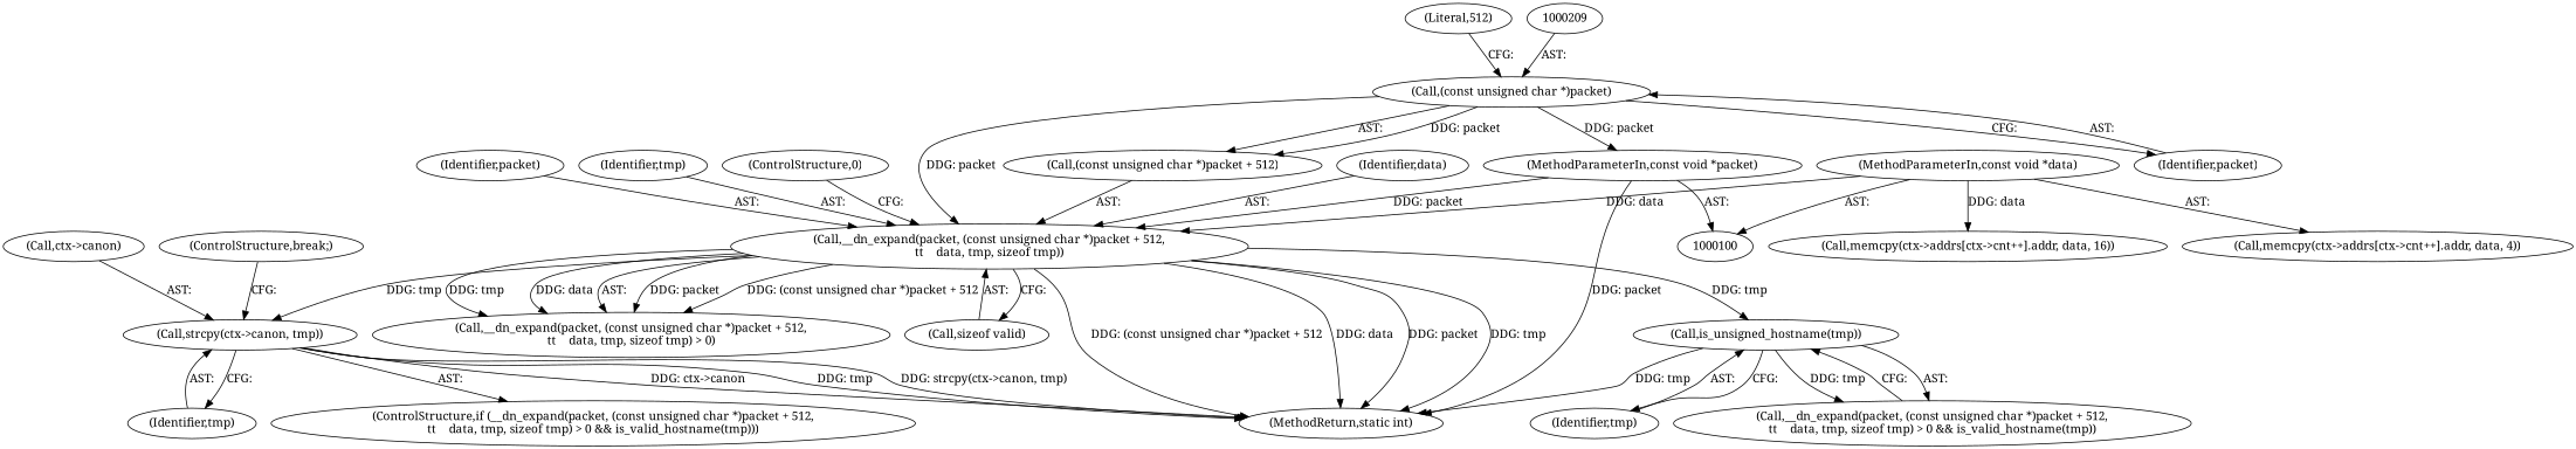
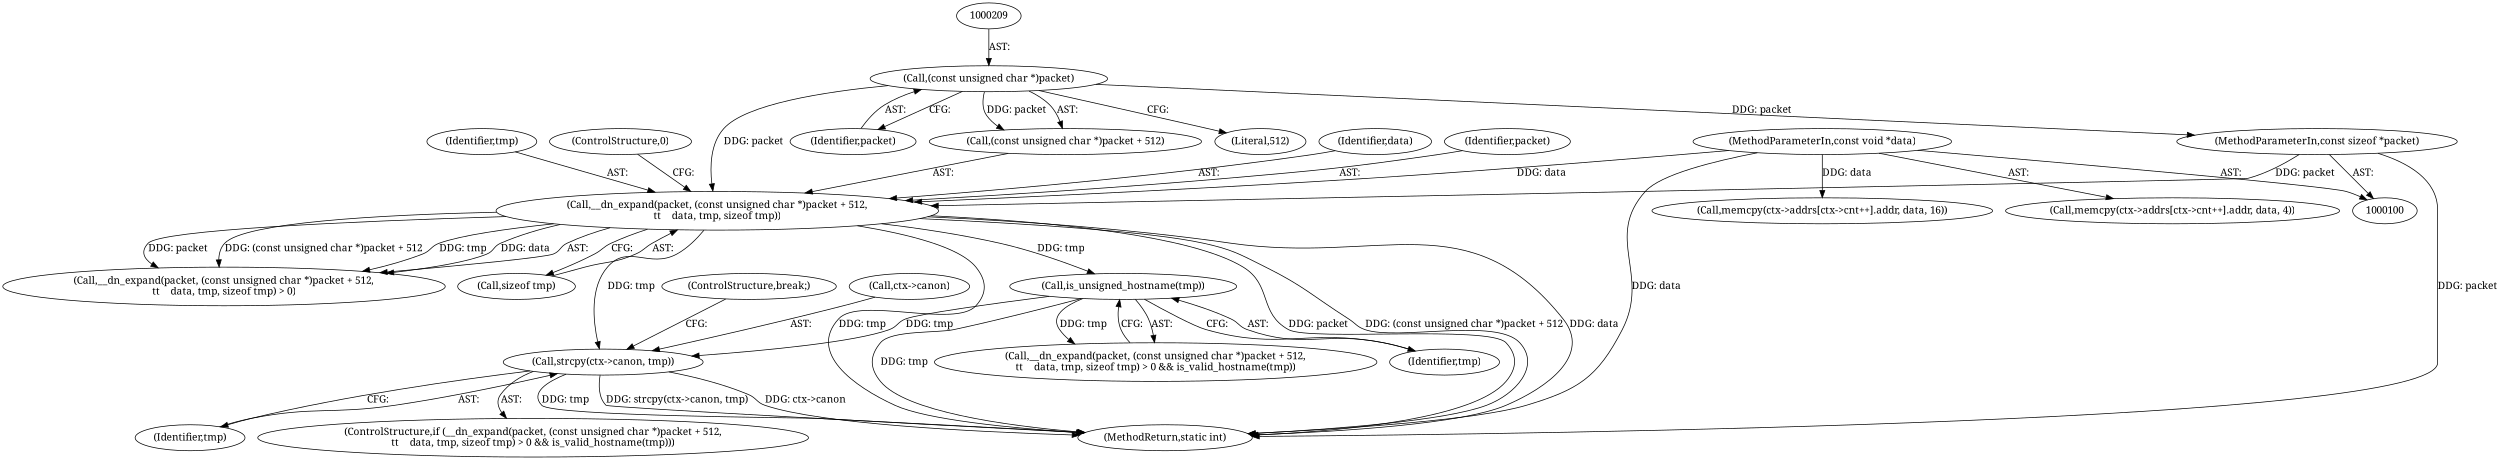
  digraph {
    fontname="Noto Serif"
    node [fontname="Noto Serif"]
    edge [fontname="Noto Serif"]
    n1 [label="(Call,strcpy(ctx->canon, tmp))"]
    n2 [label="(MethodReturn,static int)"]
    n3 [label="(Identifier,tmp)"]
    n4 [label="(ControlStructure,if (__dn_expand(packet, (const unsigned char *)packet + 512,\n\t\t    data, tmp, sizeof tmp) > 0 && is_valid_hostname(tmp)))"]
    n5 [label="(Call,is_unsigned_hostname(tmp))"]
    n6 [label="(Call,__dn_expand(packet, (const unsigned char *)packet + 512,\n\t\t    data, tmp, sizeof tmp) > 0 && is_valid_hostname(tmp))"]
    n7 [label="(Identifier,tmp)"]
    n8 [label="(Call,__dn_expand(packet, (const unsigned char *)packet + 512,\n\t\t    data, tmp, sizeof tmp))"]
    n9 [label="(Call,__dn_expand(packet, (const unsigned char *)packet + 512,\n\t\t    data, tmp, sizeof tmp) > 0)"]
-   n10 [label="(Call,sizeof valid)"]
+   n10 [label="(Call,sizeof tmp)"]
    n11 [label="(Call,(const unsigned char *)packet)"]
    n12 [label="(Call,(const unsigned char *)packet + 512)"]
    n13 [label="(Identifier,packet)"]
-   n14 [label="(MethodParameterIn,const void *packet)"]
+   n14 [label="(MethodParameterIn,const sizeof *packet)"]
    1000100
    n16 [label="(MethodParameterIn,const void *data)"]
    n17 [label="(Call,memcpy(ctx->addrs[ctx->cnt++].addr, data, 16))"]
    n18 [label="(Call,memcpy(ctx->addrs[ctx->cnt++].addr, data, 4))"]
    n19 [label="(Identifier,data)"]
    n20 [label="(ControlStructure,break;)"]
    n21 [label="(Identifier,packet)"]
    n22 [label="(Call,ctx->canon)"]
    n23 [label="(Literal,512)"]
    n24 [label="(Identifier,tmp)"]
    n25 [label="(ControlStructure,0)"]
    1000209
    n1 -> n2 [label="DDG: tmp"]
    n1 -> n2 [label="DDG: strcpy(ctx->canon, tmp)"]
    n1 -> n2 [label="DDG: ctx->canon"]
    n1 -> n3 [label="CFG: "]
    n1 -> n4 [label="AST: "]
    n3 -> n1 [label="AST: "]
+   n5 -> n1 [label="DDG: tmp"]
    n5 -> n2 [label="DDG: tmp"]
    n5 -> n6 [label="AST: "]
    n5 -> n6 [label="DDG: tmp"]
    n5 -> n7 [label="CFG: "]
    n6 -> n5 [label="CFG: "]
    n7 -> n5 [label="AST: "]
    n8 -> n1 [label="DDG: tmp"]
    n8 -> n2 [label="DDG: packet"]
    n8 -> n2 [label="DDG: (const unsigned char *)packet + 512"]
    n8 -> n2 [label="DDG: data"]
    n8 -> n2 [label="DDG: tmp"]
    n8 -> n5 [label="DDG: tmp"]
    n8 -> n9 [label="AST: "]
    n8 -> n9 [label="DDG: packet"]
    n8 -> n9 [label="DDG: (const unsigned char *)packet + 512"]
    n8 -> n9 [label="DDG: tmp"]
    n8 -> n9 [label="DDG: data"]
    n8 -> n10 [label="CFG: "]
    n10 -> n8 [label="AST: "]
    n11 -> n8 [label="DDG: packet"]
    n11 -> n12 [label="AST: "]
    n11 -> n12 [label="DDG: packet"]
    n11 -> n13 [label="CFG: "]
    n11 -> n14 [label="DDG: packet"]
    n12 -> n8 [label="AST: "]
    n13 -> n11 [label="AST: "]
    n14 -> n2 [label="DDG: packet"]
    n14 -> n8 [label="DDG: packet"]
    n14 -> 1000100 [label="AST: "]
+   n16 -> n2 [label="DDG: data"]
    n16 -> n8 [label="DDG: data"]
    n16 -> 1000100 [label="AST: "]
    n16 -> n17 [label="DDG: data"]
    n16 -> n18 [label="AST: "]
    n19 -> n8 [label="AST: "]
    n20 -> n1 [label="CFG: "]
    n21 -> n8 [label="AST: "]
    n22 -> n1 [label="AST: "]
-   n23 -> n11 [label="CFG: "]
+   n11 -> n23 [label="CFG: "]
    n24 -> n8 [label="AST: "]
    n25 -> n8 [label="CFG: "]
    1000209 -> n11 [label="AST: "]
  }
